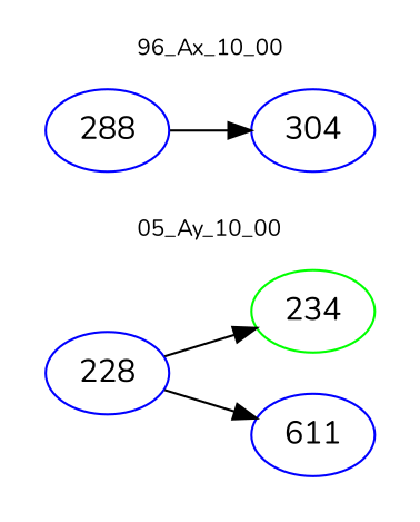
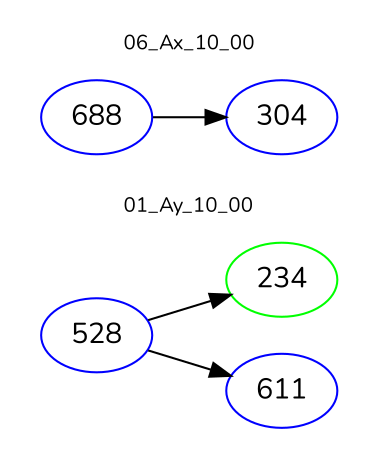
  digraph {
    fontname=Nunito
    rankdir=LR
    node [color=blue fontname=Nunito]
    edge [color=black fontname=Nunito]
-   n1 [label=228]
+   n1 [label=528]
    n2 [label=611]
    n3 [color=green label=234]
-   n4 [label=288]
+   n4 [label=688]
    n5 [label=304]
    subgraph cluster_1 {
      color=white
      fontsize=10
-     label="05_Ay_10_00"
+     label="01_Ay_10_00"
      n1
      n2
      n3
    }
    subgraph cluster_2 {
      color=white
      fontsize=10
-     label="96_Ax_10_00"
+     label="06_Ax_10_00"
      n4
      n5
    }
    n1 -> n2
    n1 -> n3
    n4 -> n5
  }
